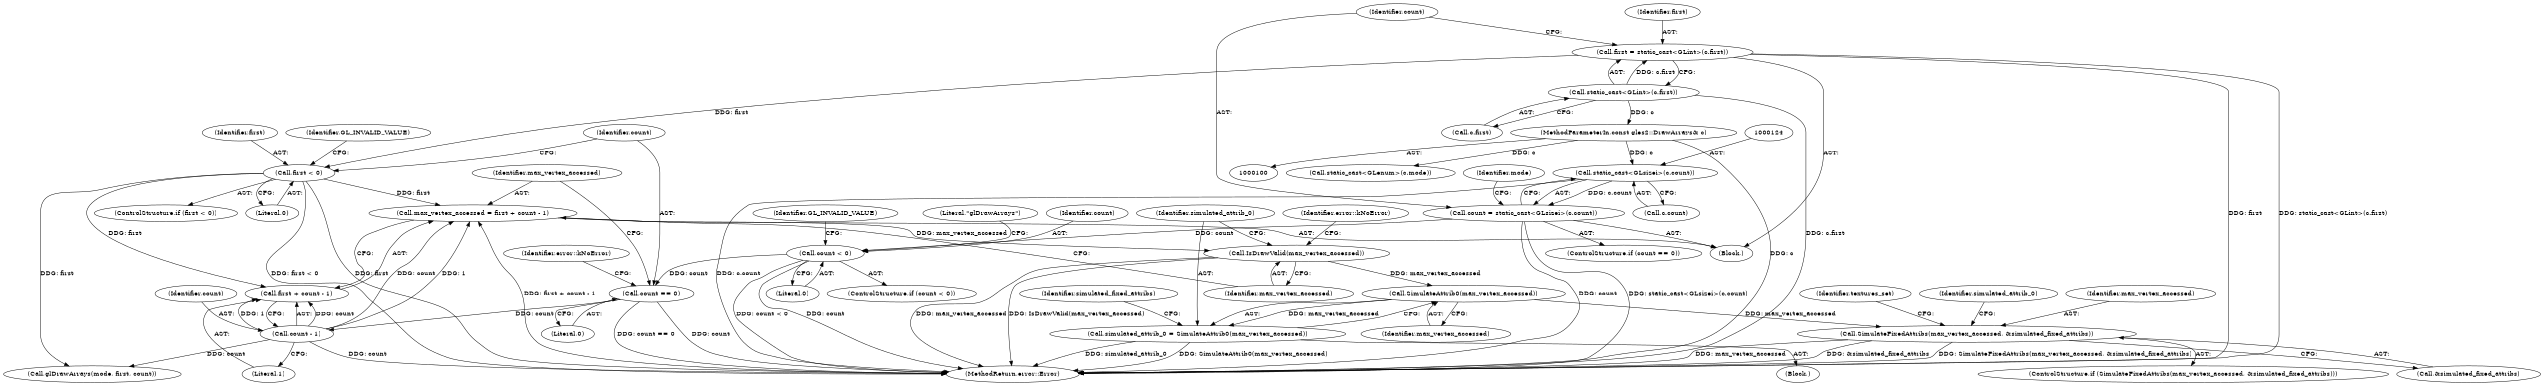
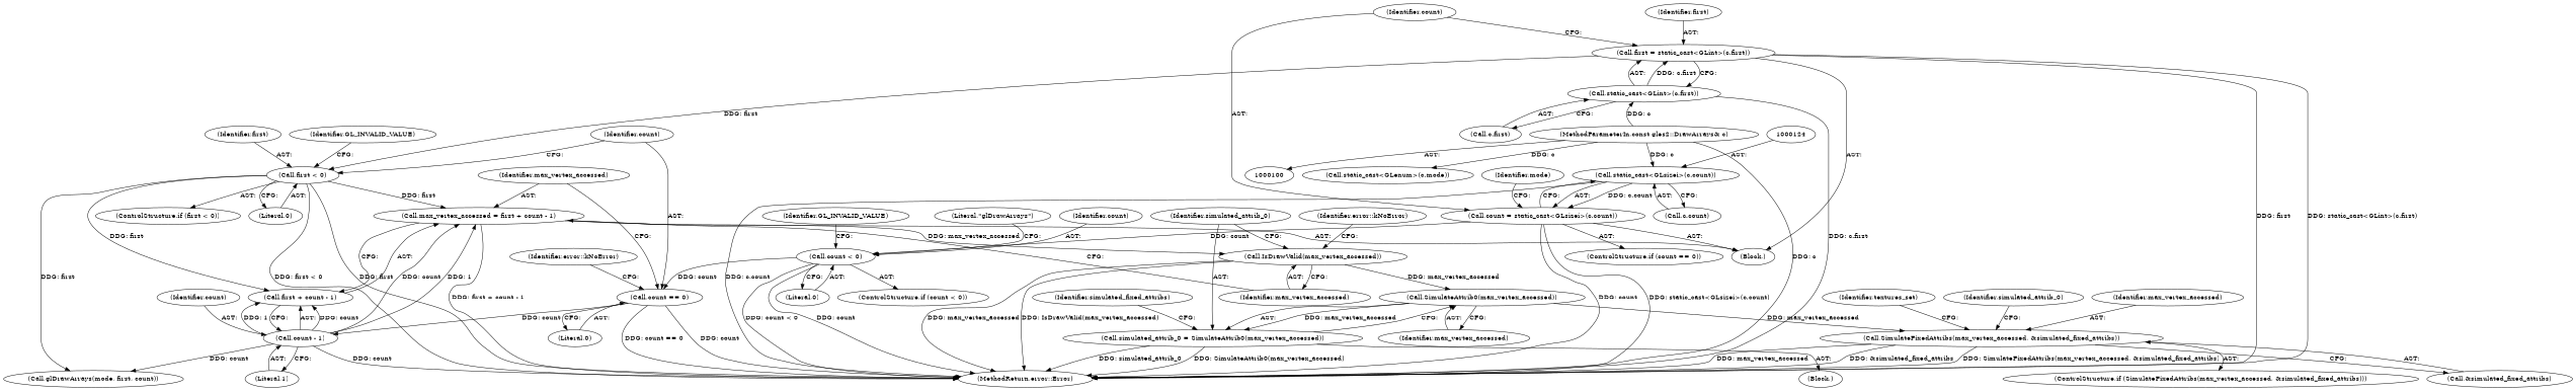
  digraph {
    n1 [label="(Call,max_vertex_accessed = first + count - 1)"]
    n2 [label="(Call,IsDrawValid(max_vertex_accessed))"]
    n3 [label="(Call,first + count - 1)"]
    n4 [label="(Block,)"]
    n5 [label="(MethodReturn,error::Error)"]
    n6 [label="(Call,SimulateAttrib0(max_vertex_accessed))"]
    n7 [label="(Identifier,max_vertex_accessed)"]
    n8 [label="(Call,count - 1)"]
    n9 [label="(Call,first < 0)"]
    n10 [label="(ControlStructure,if (first < 0))"]
    n11 [label="(Call,glDrawArrays(mode, first, count))"]
    n12 [label="(Literal,0)"]
    n13 [label="(Call,first = static_cast<GLint>(c.first))"]
    n14 [label="(Call,static_cast<GLint>(c.first))"]
    n15 [label="(Call,c.first)"]
    n16 [label="(MethodParameterIn,const gles2::DrawArrays& c)"]
    n17 [label="(Call,static_cast<GLsizei>(c.count))"]
    n18 [label="(Call,static_cast<GLenum>(c.mode))"]
    1000100
    n20 [label="(Call,count = static_cast<GLsizei>(c.count))"]
    n21 [label="(Call,c.count)"]
    n22 [label="(Literal,1)"]
    n23 [label="(Call,count == 0)"]
    n24 [label="(Literal,0)"]
    n25 [label="(ControlStructure,if (count == 0))"]
    n26 [label="(Call,count < 0)"]
    n27 [label="(Literal,0)"]
    n28 [label="(ControlStructure,if (count < 0))"]
    n29 [label="(Call,simulated_attrib_0 = SimulateAttrib0(max_vertex_accessed))"]
    n30 [label="(Call,SimulateFixedAttribs(max_vertex_accessed, &simulated_fixed_attribs))"]
    n31 [label="(Identifier,max_vertex_accessed)"]
    n32 [label="(Block,)"]
    n33 [label="(Call,&simulated_fixed_attribs)"]
    n34 [label="(ControlStructure,if (SimulateFixedAttribs(max_vertex_accessed, &simulated_fixed_attribs)))"]
    n35 [label="(Identifier,count)"]
    n36 [label="(Literal,\"glDrawArrays\")"]
    n37 [label="(Identifier,simulated_attrib_0)"]
    n38 [label="(Identifier,simulated_fixed_attribs)"]
    n39 [label="(Identifier,count)"]
    n40 [label="(Identifier,first)"]
    n41 [label="(Identifier,error::kNoError)"]
    n42 [label="(Identifier,count)"]
    n43 [label="(Identifier,GL_INVALID_VALUE)"]
    n44 [label="(Identifier,error::kNoError)"]
    n45 [label="(Identifier,count)"]
    n46 [label="(Identifier,simulated_attrib_0)"]
    n47 [label="(Identifier,mode)"]
    n48 [label="(Identifier,max_vertex_accessed)"]
    n49 [label="(Identifier,textures_set)"]
    n50 [label="(Identifier,max_vertex_accessed)"]
    n51 [label="(Identifier,first)"]
    n52 [label="(Identifier,GL_INVALID_VALUE)"]
    1000124
    n1 -> n2 [label="DDG: max_vertex_accessed"]
    n1 -> n3 [label="CFG: "]
    n1 -> n4 [label="AST: "]
-   n5 -> n1 [label="DDG: first + count - 1"]
+   n1 -> n5 [label="DDG: first + count - 1"]
    n2 -> n5 [label="DDG: IsDrawValid(max_vertex_accessed)"]
    n2 -> n5 [label="DDG: max_vertex_accessed"]
    n2 -> n6 [label="DDG: max_vertex_accessed"]
    n2 -> n7 [label="CFG: "]
    n3 -> n1 [label="AST: "]
    n3 -> n8 [label="CFG: "]
    n6 -> n29 [label="AST: "]
    n6 -> n29 [label="DDG: max_vertex_accessed"]
    n6 -> n30 [label="DDG: max_vertex_accessed"]
    n6 -> n31 [label="CFG: "]
    n7 -> n1 [label="CFG: "]
    n7 -> n2 [label="AST: "]
    n8 -> n1 [label="DDG: count"]
    n8 -> n1 [label="DDG: 1"]
    n8 -> n3 [label="AST: "]
    n8 -> n3 [label="DDG: count"]
    n8 -> n3 [label="DDG: 1"]
    n8 -> n5 [label="DDG: count"]
    n8 -> n11 [label="DDG: count"]
    n8 -> n22 [label="CFG: "]
    n9 -> n1 [label="DDG: first"]
    n9 -> n3 [label="DDG: first"]
    n9 -> n5 [label="DDG: first < 0"]
    n9 -> n5 [label="DDG: first"]
    n9 -> n10 [label="AST: "]
    n9 -> n11 [label="DDG: first"]
    n9 -> n12 [label="CFG: "]
    n12 -> n9 [label="AST: "]
    n13 -> n4 [label="AST: "]
    n13 -> n5 [label="DDG: first"]
    n13 -> n5 [label="DDG: static_cast<GLint>(c.first)"]
    n13 -> n9 [label="DDG: first"]
    n13 -> n14 [label="CFG: "]
    n14 -> n5 [label="DDG: c.first"]
    n14 -> n13 [label="AST: "]
    n14 -> n13 [label="DDG: c.first"]
    n14 -> n15 [label="CFG: "]
    n15 -> n14 [label="AST: "]
    n16 -> n5 [label="DDG: c"]
-   n14 -> n16 [label="DDG: c"]
+   n16 -> n14 [label="DDG: c"]
    n16 -> n17 [label="DDG: c"]
    n16 -> n18 [label="DDG: c"]
    n16 -> 1000100 [label="AST: "]
    n17 -> n5 [label="DDG: c.count"]
    n17 -> n20 [label="AST: "]
    n17 -> n20 [label="DDG: c.count"]
    n17 -> n21 [label="CFG: "]
    n20 -> n4 [label="AST: "]
    n20 -> n5 [label="DDG: static_cast<GLsizei>(c.count)"]
    n20 -> n5 [label="DDG: count"]
    n20 -> n17 [label="CFG: "]
    n20 -> n25 [label="AST: "]
    n20 -> n26 [label="DDG: count"]
    n21 -> n17 [label="AST: "]
-   n22 -> n3 [label="AST: "]
+   n22 -> n8 [label="AST: "]
    n23 -> n5 [label="DDG: count == 0"]
    n23 -> n5 [label="DDG: count"]
    n23 -> n8 [label="DDG: count"]
    n23 -> n24 [label="CFG: "]
    n24 -> n23 [label="AST: "]
    n26 -> n5 [label="DDG: count < 0"]
    n26 -> n5 [label="DDG: count"]
    n26 -> n23 [label="DDG: count"]
    n26 -> n27 [label="CFG: "]
    n26 -> n28 [label="AST: "]
    n27 -> n26 [label="AST: "]
    n29 -> n5 [label="DDG: simulated_attrib_0"]
    n29 -> n5 [label="DDG: SimulateAttrib0(max_vertex_accessed)"]
    n29 -> n6 [label="CFG: "]
    n29 -> n32 [label="AST: "]
    n30 -> n5 [label="DDG: &simulated_fixed_attribs"]
    n30 -> n5 [label="DDG: SimulateFixedAttribs(max_vertex_accessed, &simulated_fixed_attribs)"]
    n30 -> n5 [label="DDG: max_vertex_accessed"]
    n30 -> n33 [label="CFG: "]
    n30 -> n34 [label="AST: "]
    n31 -> n6 [label="AST: "]
    n33 -> n30 [label="AST: "]
    n35 -> n13 [label="CFG: "]
    n35 -> n20 [label="AST: "]
    n36 -> n26 [label="CFG: "]
    n37 -> n2 [label="CFG: "]
    n37 -> n29 [label="AST: "]
    n38 -> n29 [label="CFG: "]
    n39 -> n9 [label="CFG: "]
    n39 -> n23 [label="AST: "]
    n40 -> n9 [label="AST: "]
    n41 -> n23 [label="CFG: "]
    n42 -> n26 [label="AST: "]
    n43 -> n9 [label="CFG: "]
    n44 -> n2 [label="CFG: "]
    n45 -> n8 [label="AST: "]
    n46 -> n30 [label="CFG: "]
    n47 -> n20 [label="CFG: "]
    n48 -> n30 [label="AST: "]
    n49 -> n30 [label="CFG: "]
    n50 -> n1 [label="AST: "]
    n50 -> n23 [label="CFG: "]
    n51 -> n13 [label="AST: "]
    n52 -> n26 [label="CFG: "]
    1000124 -> n17 [label="AST: "]
  }
